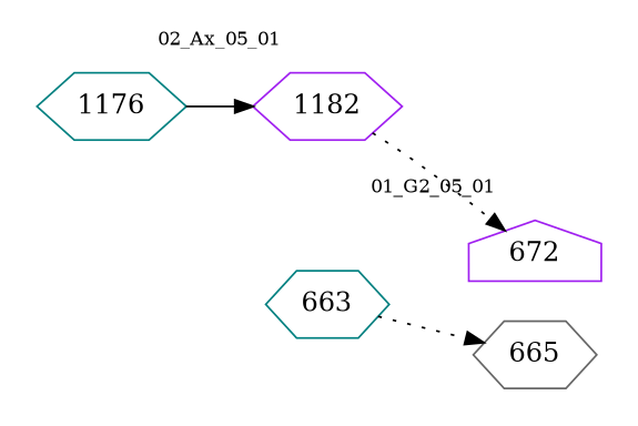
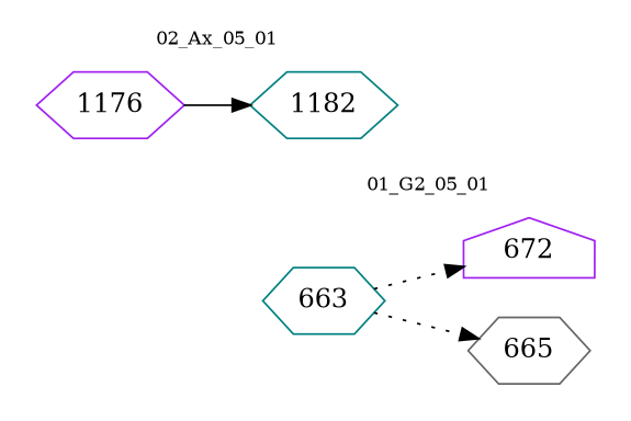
  digraph {
    rankdir=LR
    node [color=teal shape=hexagon]
    edge [color=black style=dotted]
-   n1 [label=1176]
-   n2 [color=purple label=1182]
+   n1 [color=purple label=1176]
+   n2 [label=1182]
    n3 [label=663]
    n4 [color=gray40 label=665]
    n5 [color=purple label=672 shape=house]
    subgraph cluster_1 {
      color=white
      fontsize=10
      label="02_Ax_05_01"
      n1
      n2
    }
    subgraph cluster_2 {
      color=white
      fontsize=10
      label="01_G2_05_01"
      n3
      n4
      n5
    }
    n1 -> n2 [style=solid]
    n3 -> n4
-   n2 -> n5
+   n3 -> n5
  }
